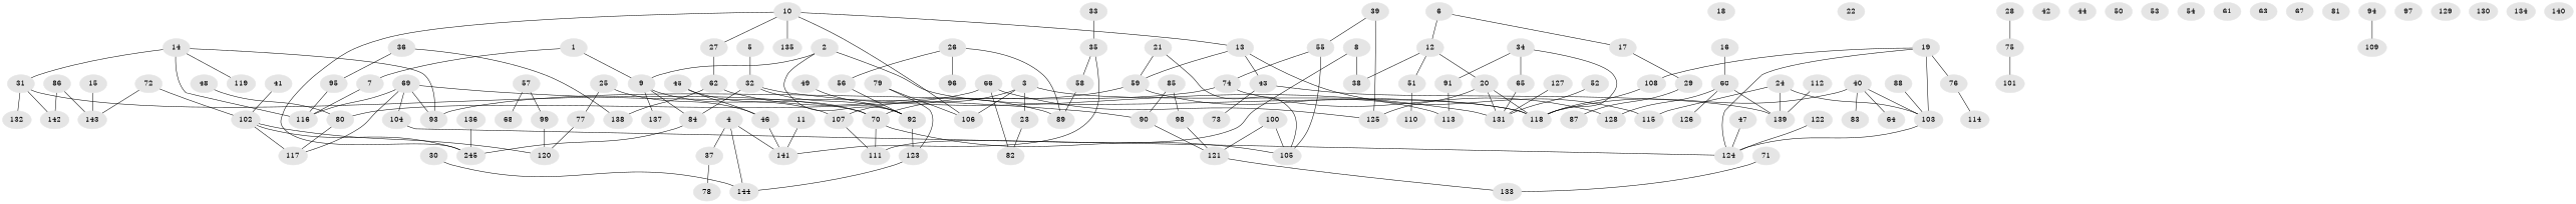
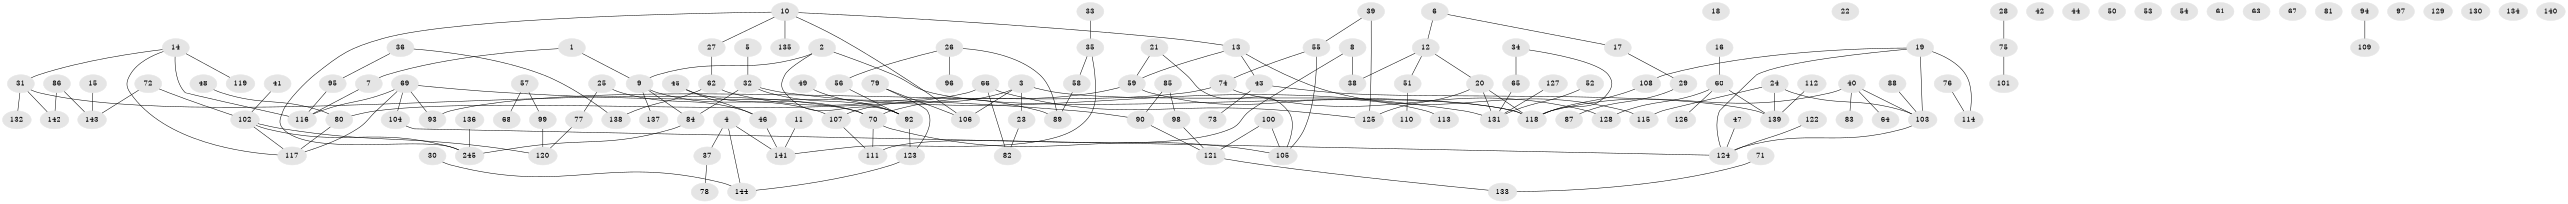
  graph {
    node [color=gray90 style=filled]
    1
    7
    9
    116
    107
    84
    137
    2
    92
    118
    123
    3
    23
    106
    82
    111
    4
    37
    141
    144
    24
    115
    103
    139
    78
    5
    32
    131
    6
    12
    17
    38
    20
    51
    29
    8
    n37 [label=245]
    10
    13
    27
    135
    43
    59
    62
    11
    125
    110
    73
    70
    113
    14
    31
    93
    119
    132
    142
    15
    143
    16
    60
    126
    128
    87
    18
    19
    108
    114
    124
    21
    105
    22
    25
    46
    77
    120
    26
    56
    89
    96
    138
    28
    75
    101
    30
    33
    35
    58
    34
    65
-   91
    36
    95
    39
    55
    74
    40
    64
    83
    41
    102
    117
    42
    44
    45
    47
    48
    80
    49
    50
    52
    53
    54
    57
    68
    99
    61
    63
    66
    67
    69
    90
    104
    121
    71
    133
    72
    76
    79
    81
    85
    98
    86
    88
    94
    109
    97
    100
    112
    122
    127
    129
    130
    134
    136
    140
    1 -- 7
    1 -- 9
    7 -- 116
    9 -- 107
    9 -- 84
    9 -- 137
    107 -- 111
    84 -- n37
    2 -- 9
    2 -- 92
    2 -- 118
    92 -- 123
    123 -- 144
    3 -- 107
    3 -- 118
    3 -- 23
    3 -- 106
    23 -- 82
    4 -- 37
    4 -- 141
    4 -- 144
    37 -- 78
    24 -- 115
    24 -- 103
    24 -- 139
    103 -- 124
    5 -- 32
    32 -- 84
    32 -- 92
    32 -- 131
    6 -- 12
    6 -- 17
    12 -- 38
    12 -- 20
    12 -- 51
    17 -- 29
    20 -- 118
    20 -- 131
    20 -- 125
    51 -- 110
    29 -- 87
    8 -- 111
    8 -- 38
    10 -- 106
    10 -- n37
    10 -- 13
    10 -- 27
    10 -- 135
    13 -- 115
    13 -- 43
    13 -- 59
    27 -- 62
    43 -- 139
    43 -- 73
    59 -- 70
    59 -- 113
    62 -- 89
    62 -- 138
    11 -- 141
    70 -- 111
    70 -- 105
    14 -- 116
    14 -- 31
-   14 -- 93
+   14 -- 117
    14 -- 119
    31 -- 70
    31 -- 132
    31 -- 142
    15 -- 143
    16 -- 60
    60 -- 139
    60 -- 126
    60 -- 128
    19 -- 103
    19 -- 108
-   19 -- 76
+   19 -- 114
    19 -- 124
    108 -- 118
    21 -- 59
    21 -- 105
    25 -- 46
    25 -- 77
    46 -- 141
    77 -- 120
    26 -- 56
    26 -- 89
    26 -- 96
    56 -- 92
    28 -- 75
    75 -- 101
    30 -- 144
    33 -- 35
    35 -- 141
    35 -- 58
    58 -- 89
    34 -- 118
    34 -- 65
-   34 -- 91
    65 -- 131
-   91 -- 113
    36 -- 138
    36 -- 95
    95 -- 116
    39 -- 125
    39 -- 55
    55 -- 105
    55 -- 74
    74 -- 93
    74 -- 128
    40 -- 118
    40 -- 103
    40 -- 64
    40 -- 83
    41 -- 102
    102 -- n37
    102 -- 120
    102 -- 117
    45 -- 70
    45 -- 46
    47 -- 124
    48 -- 80
    80 -- 117
    49 -- 92
    52 -- 131
    57 -- 68
    57 -- 99
    99 -- 120
    66 -- 82
    66 -- 125
    66 -- 80
    69 -- 116
    69 -- 93
    69 -- 117
    69 -- 90
    69 -- 104
    90 -- 121
    104 -- 124
    121 -- 133
    71 -- 133
    72 -- 143
    72 -- 102
    76 -- 114
    79 -- 123
    79 -- 106
    85 -- 90
    85 -- 98
    98 -- 121
    86 -- 142
    86 -- 143
    88 -- 103
    94 -- 109
    100 -- 105
    100 -- 121
    112 -- 139
    122 -- 124
    127 -- 131
    136 -- n37
  }
